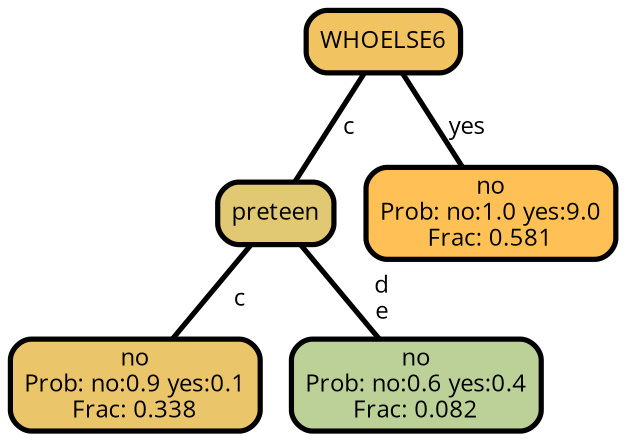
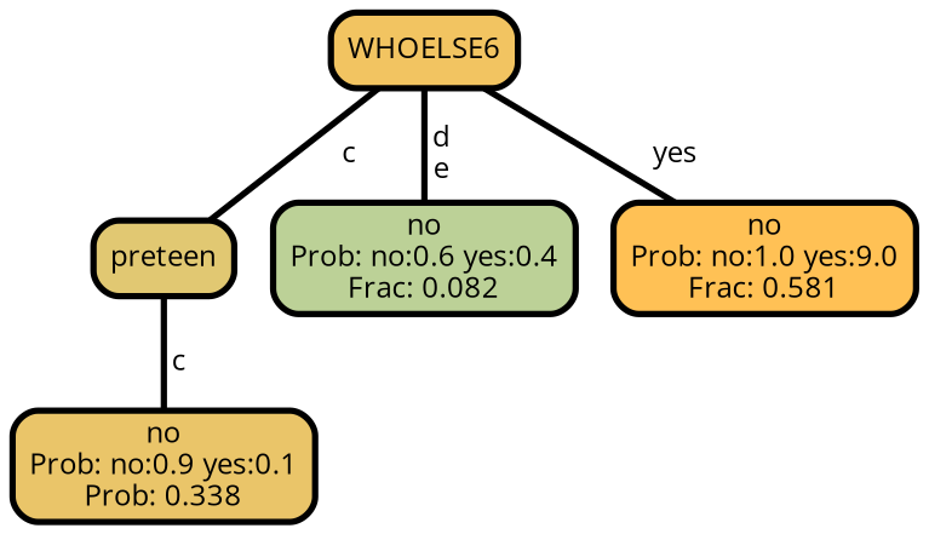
  graph {
    fontname="Open Sans"
    ranksep="0 equally"
    splines=straight
    node [color=black fontcolor=black fontname="Open Sans" penwidth=3 shape=box style="filled, rounded"]
    edge [color=black fontname="Open Sans" penwidth=3]
-   n1 [fillcolor="#eac569" label="no\nProb: no:0.9 yes:0.1\nFrac: 0.338"]
+   n1 [fillcolor="#eac569" label="no\nProb: no:0.9 yes:0.1\nProb: 0.338"]
    n2 [fillcolor="#e1c872" label=preteen]
    n3 [fillcolor="#bcd197" label="no\nProb: no:0.6 yes:0.4\nFrac: 0.082"]
    n4 [fillcolor="#f2c461" label=WHOELSE6]
    n5 [fillcolor="#ffc155" label="no\nProb: no:1.0 yes:9.0\nFrac: 0.581"]
    subgraph sub_1 {
      rank=same
    }
    n2 -- n1 [label=" c"]
-   n2 -- n3 [label=" d\n e"]
+   n4 -- n3 [label=" d\n e"]
    n4 -- n2 [label=" c"]
    n4 -- n5 [label=" yes"]
  }
